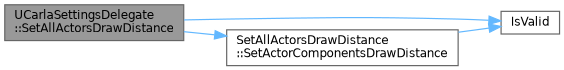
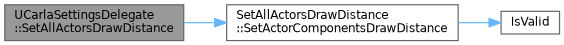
  digraph {
    rankdir=LR
    node [color=grey40 fillcolor=white fontname=Helvetica fontsize=10 shape=box style=filled]
    edge [color=steelblue1 fontname=Helvetica fontsize=10 labelfontname=Helvetica labelfontsize=10 style=solid]
    n1 [color=gray40 fillcolor=grey60 fontcolor=black height=0.2 label="UCarlaSettingsDelegate\l::SetAllActorsDrawDistance" width=0.4]
    n2 [height=0.2 label=IsValid width=0.4]
    n3 [height=0.2 label="SetAllActorsDrawDistance\l::SetActorComponentsDrawDistance" width=0.4]
-   n1 -> n2
    n1 -> n3
    n3 -> n2
  }
